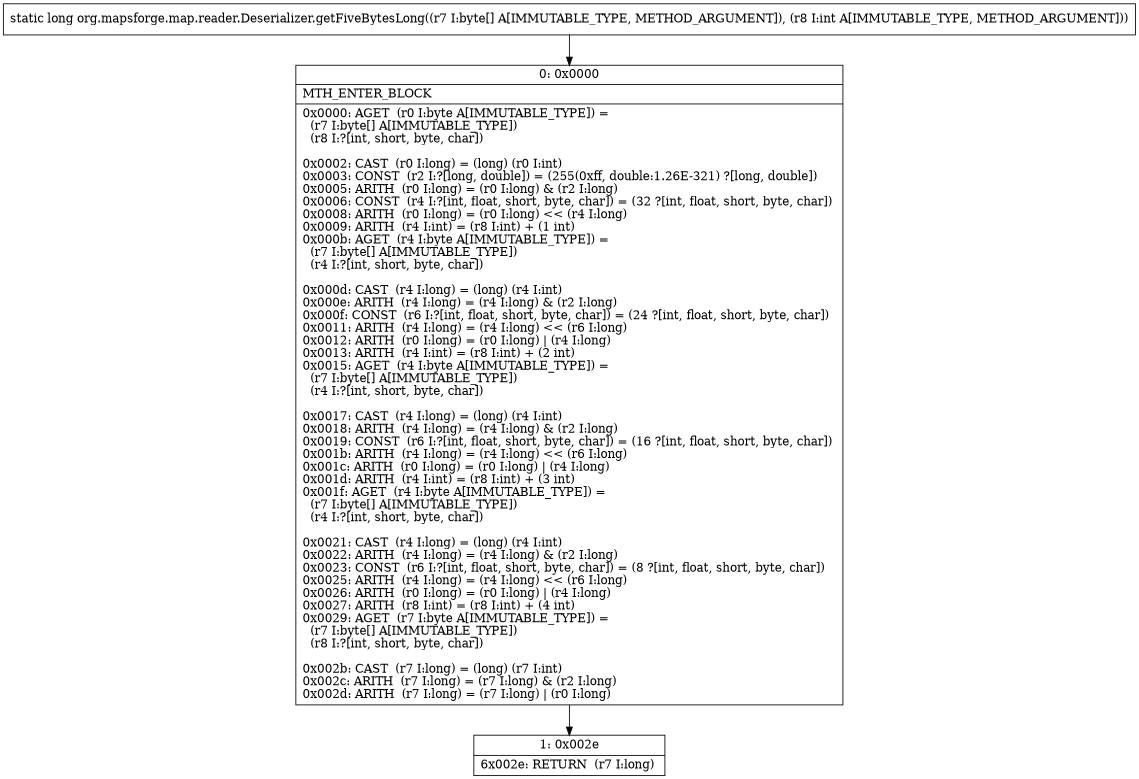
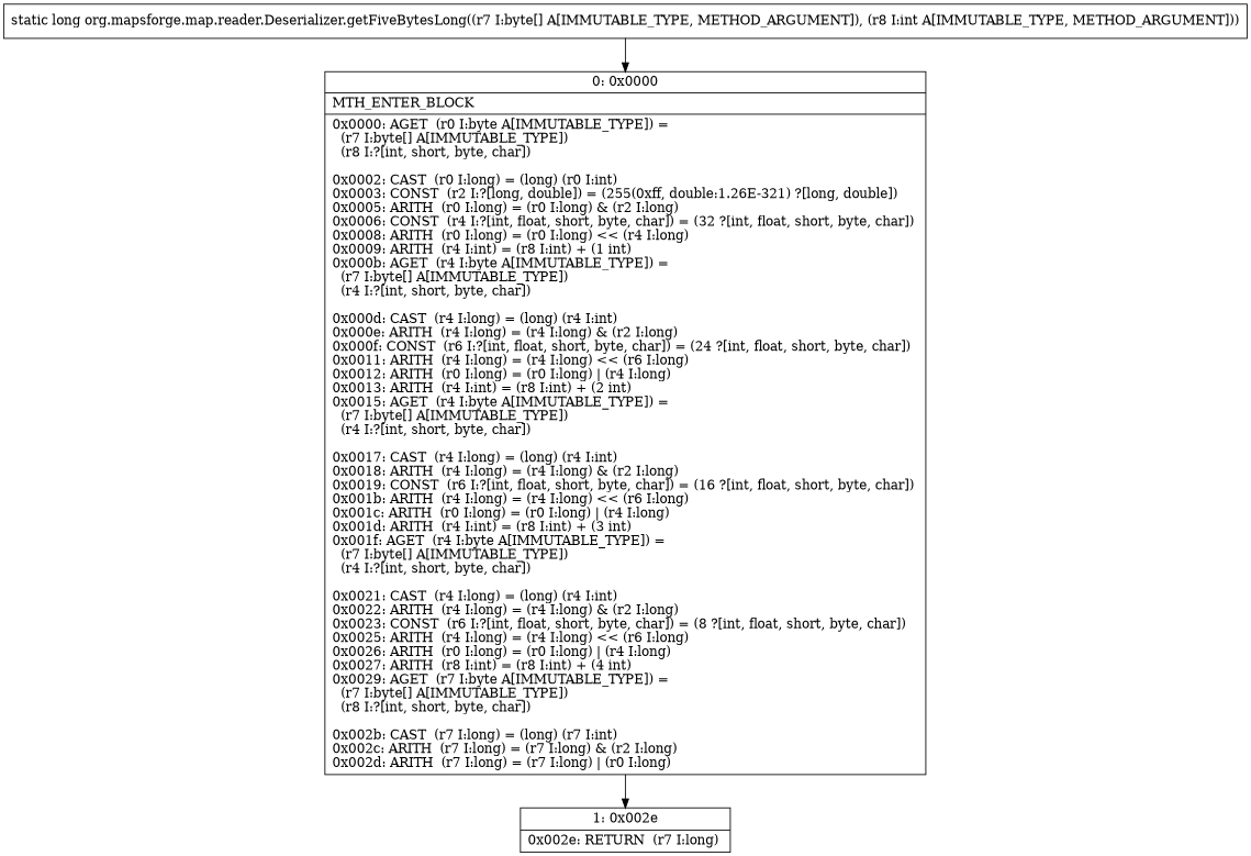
  digraph {
    node [shape=record]
    n1 [label="{0\:\ 0x0000|MTH_ENTER_BLOCK\l|0x0000: AGET  (r0 I:byte A[IMMUTABLE_TYPE]) = \l  (r7 I:byte[] A[IMMUTABLE_TYPE])\l  (r8 I:?[int, short, byte, char])\l \l0x0002: CAST  (r0 I:long) = (long) (r0 I:int) \l0x0003: CONST  (r2 I:?[long, double]) = (255(0xff, double:1.26E\-321) ?[long, double]) \l0x0005: ARITH  (r0 I:long) = (r0 I:long) & (r2 I:long) \l0x0006: CONST  (r4 I:?[int, float, short, byte, char]) = (32 ?[int, float, short, byte, char]) \l0x0008: ARITH  (r0 I:long) = (r0 I:long) \<\< (r4 I:long) \l0x0009: ARITH  (r4 I:int) = (r8 I:int) + (1 int) \l0x000b: AGET  (r4 I:byte A[IMMUTABLE_TYPE]) = \l  (r7 I:byte[] A[IMMUTABLE_TYPE])\l  (r4 I:?[int, short, byte, char])\l \l0x000d: CAST  (r4 I:long) = (long) (r4 I:int) \l0x000e: ARITH  (r4 I:long) = (r4 I:long) & (r2 I:long) \l0x000f: CONST  (r6 I:?[int, float, short, byte, char]) = (24 ?[int, float, short, byte, char]) \l0x0011: ARITH  (r4 I:long) = (r4 I:long) \<\< (r6 I:long) \l0x0012: ARITH  (r0 I:long) = (r0 I:long) \| (r4 I:long) \l0x0013: ARITH  (r4 I:int) = (r8 I:int) + (2 int) \l0x0015: AGET  (r4 I:byte A[IMMUTABLE_TYPE]) = \l  (r7 I:byte[] A[IMMUTABLE_TYPE])\l  (r4 I:?[int, short, byte, char])\l \l0x0017: CAST  (r4 I:long) = (long) (r4 I:int) \l0x0018: ARITH  (r4 I:long) = (r4 I:long) & (r2 I:long) \l0x0019: CONST  (r6 I:?[int, float, short, byte, char]) = (16 ?[int, float, short, byte, char]) \l0x001b: ARITH  (r4 I:long) = (r4 I:long) \<\< (r6 I:long) \l0x001c: ARITH  (r0 I:long) = (r0 I:long) \| (r4 I:long) \l0x001d: ARITH  (r4 I:int) = (r8 I:int) + (3 int) \l0x001f: AGET  (r4 I:byte A[IMMUTABLE_TYPE]) = \l  (r7 I:byte[] A[IMMUTABLE_TYPE])\l  (r4 I:?[int, short, byte, char])\l \l0x0021: CAST  (r4 I:long) = (long) (r4 I:int) \l0x0022: ARITH  (r4 I:long) = (r4 I:long) & (r2 I:long) \l0x0023: CONST  (r6 I:?[int, float, short, byte, char]) = (8 ?[int, float, short, byte, char]) \l0x0025: ARITH  (r4 I:long) = (r4 I:long) \<\< (r6 I:long) \l0x0026: ARITH  (r0 I:long) = (r0 I:long) \| (r4 I:long) \l0x0027: ARITH  (r8 I:int) = (r8 I:int) + (4 int) \l0x0029: AGET  (r7 I:byte A[IMMUTABLE_TYPE]) = \l  (r7 I:byte[] A[IMMUTABLE_TYPE])\l  (r8 I:?[int, short, byte, char])\l \l0x002b: CAST  (r7 I:long) = (long) (r7 I:int) \l0x002c: ARITH  (r7 I:long) = (r7 I:long) & (r2 I:long) \l0x002d: ARITH  (r7 I:long) = (r7 I:long) \| (r0 I:long) \l}"]
-   n2 [label="{1\:\ 0x002e|6x002e: RETURN  (r7 I:long) \l}"]
+   n2 [label="{1\:\ 0x002e|0x002e: RETURN  (r7 I:long) \l}"]
    n3 [label="{static long org.mapsforge.map.reader.Deserializer.getFiveBytesLong((r7 I:byte[] A[IMMUTABLE_TYPE, METHOD_ARGUMENT]), (r8 I:int A[IMMUTABLE_TYPE, METHOD_ARGUMENT])) }"]
    n1 -> n2
    n3 -> n1
  }
